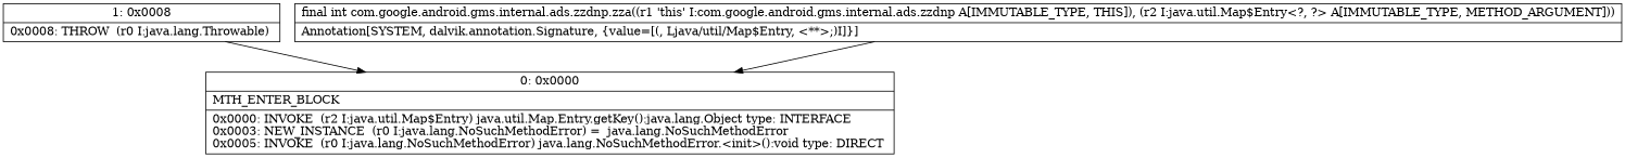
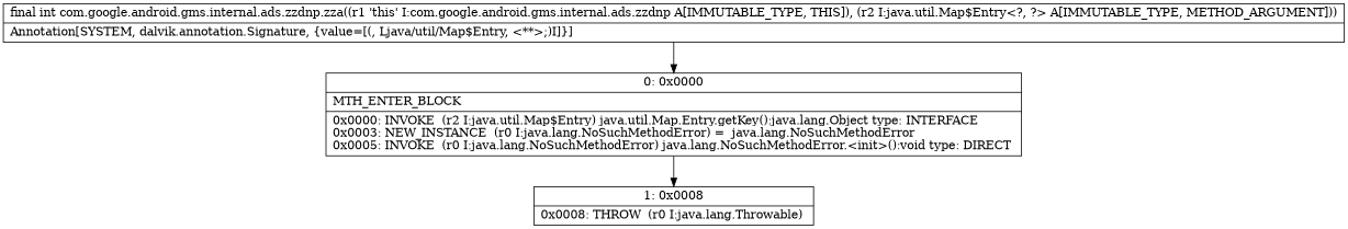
  digraph {
    node [shape=record]
    n1 [label="{0\:\ 0x0000|MTH_ENTER_BLOCK\l|0x0000: INVOKE  (r2 I:java.util.Map$Entry) java.util.Map.Entry.getKey():java.lang.Object type: INTERFACE \l0x0003: NEW_INSTANCE  (r0 I:java.lang.NoSuchMethodError) =  java.lang.NoSuchMethodError \l0x0005: INVOKE  (r0 I:java.lang.NoSuchMethodError) java.lang.NoSuchMethodError.\<init\>():void type: DIRECT \l}"]
    n2 [label="{1\:\ 0x0008|0x0008: THROW  (r0 I:java.lang.Throwable) \l}"]
    n3 [label="{final int com.google.android.gms.internal.ads.zzdnp.zza((r1 'this' I:com.google.android.gms.internal.ads.zzdnp A[IMMUTABLE_TYPE, THIS]), (r2 I:java.util.Map$Entry\<?, ?\> A[IMMUTABLE_TYPE, METHOD_ARGUMENT]))  | Annotation[SYSTEM, dalvik.annotation.Signature, \{value=[(, Ljava\/util\/Map$Entry, \<**\>;)I]\}]\l}"]
-   n2 -> n1
+   n1 -> n2
    n3 -> n1
  }
